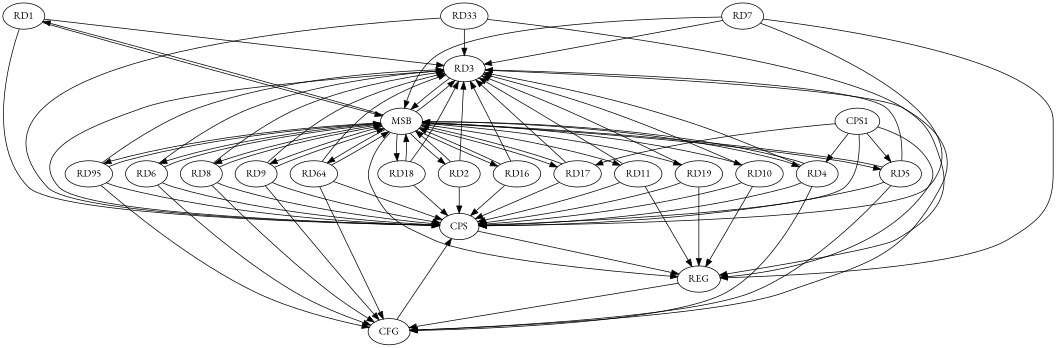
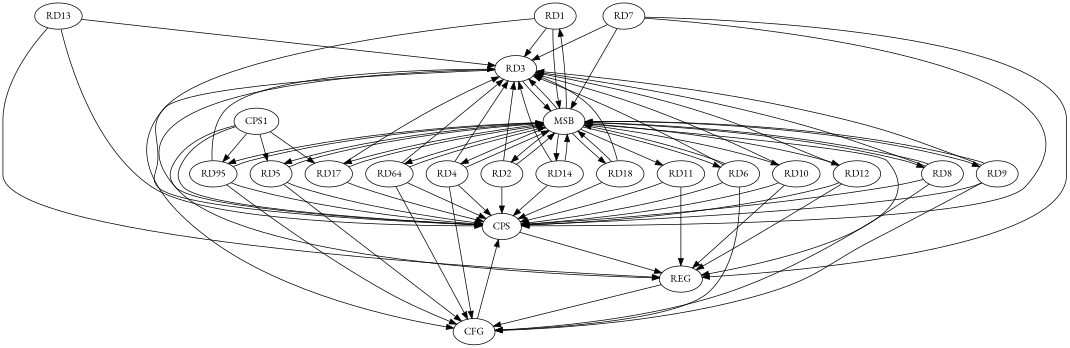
  strict digraph {
    fontname="EB Garamond"
    node [fontname="EB Garamond"]
    edge [fontname="EB Garamond"]
    n1 [label=RD1]
    n2 [label=RD3]
    n3 [label=MSB]
    n4 [label=CPS]
    n5 [label=CFG]
    n6 [label=RD2]
    n7 [label=RD4]
    n8 [label=RD5]
    n9 [label=RD6]
    n10 [label=REG]
    n11 [label=RD8]
    n12 [label=RD9]
    n13 [label=RD10]
    n14 [label=RD11]
-   n15 [label=RD19]
+   n15 [label=RD12]
    n16 [label=RD64]
    n17 [label=RD95]
-   n18 [label=RD16]
+   n18 [label=RD14]
    n19 [label=RD17]
    n20 [label=RD18]
    n21 [label=RD7]
-   n22 [label=RD33]
+   n22 [label=RD13]
    n23 [label=CPS1]
    n1 -> n2
    n1 -> n3
    n1 -> n4
    n2 -> n3
    n2 -> n4
    n2 -> n5
    n3 -> n1
    n3 -> n2
    n3 -> n6
    n3 -> n7
    n3 -> n8
    n3 -> n9
    n3 -> n10
    n3 -> n11
    n3 -> n12
    n3 -> n13
    n3 -> n14
    n3 -> n15
    n3 -> n16
    n3 -> n17
    n3 -> n18
    n3 -> n19
    n3 -> n20
    n4 -> n10
    n5 -> n4
    n6 -> n2
    n6 -> n3
    n6 -> n4
    n7 -> n2
    n7 -> n3
    n7 -> n4
    n7 -> n5
-   n8 -> n2
    n8 -> n3
    n8 -> n4
    n8 -> n5
    n9 -> n2
    n9 -> n3
    n9 -> n4
    n9 -> n5
    n10 -> n5
    n11 -> n2
    n11 -> n3
    n11 -> n4
    n11 -> n5
    n12 -> n2
    n12 -> n3
    n12 -> n4
    n12 -> n5
    n13 -> n2
    n13 -> n4
    n13 -> n10
-   n14 -> n2
    n14 -> n4
    n14 -> n10
    n15 -> n2
    n15 -> n4
    n15 -> n10
    n16 -> n2
    n16 -> n3
    n16 -> n4
    n16 -> n5
    n17 -> n2
    n17 -> n3
    n17 -> n4
    n17 -> n5
    n18 -> n2
    n18 -> n3
    n18 -> n4
    n19 -> n2
    n19 -> n3
    n19 -> n4
    n20 -> n2
    n20 -> n3
    n20 -> n4
    n21 -> n2
    n21 -> n3
    n21 -> n4
    n21 -> n10
    n22 -> n2
    n22 -> n4
    n22 -> n10
    n23 -> n4
    n23 -> n8
    n23 -> n10
-   n23 -> n7
+   n23 -> n17
    n23 -> n19
  }
